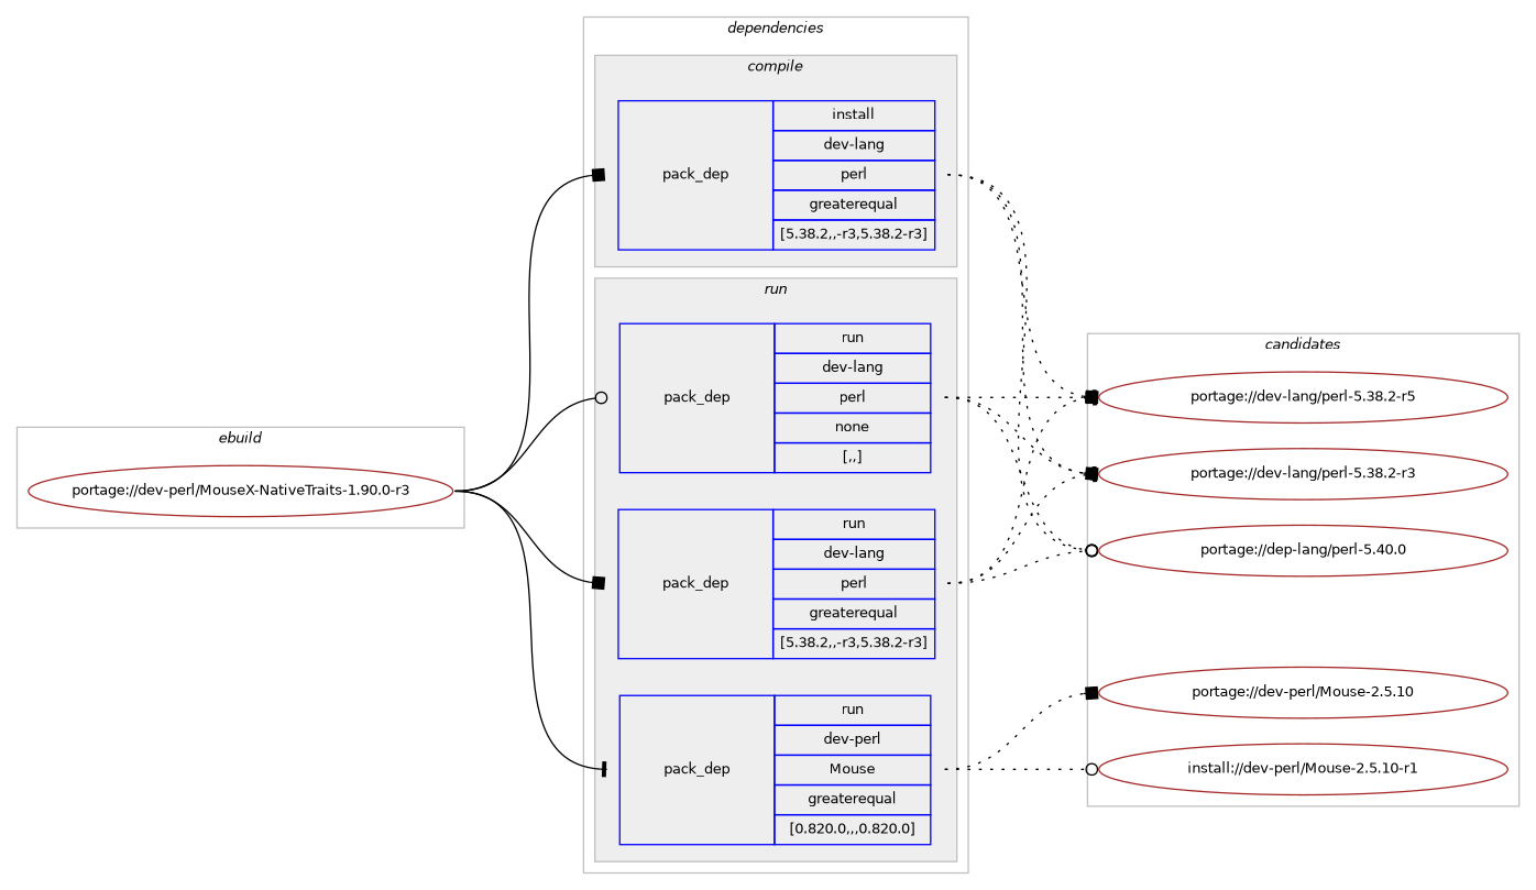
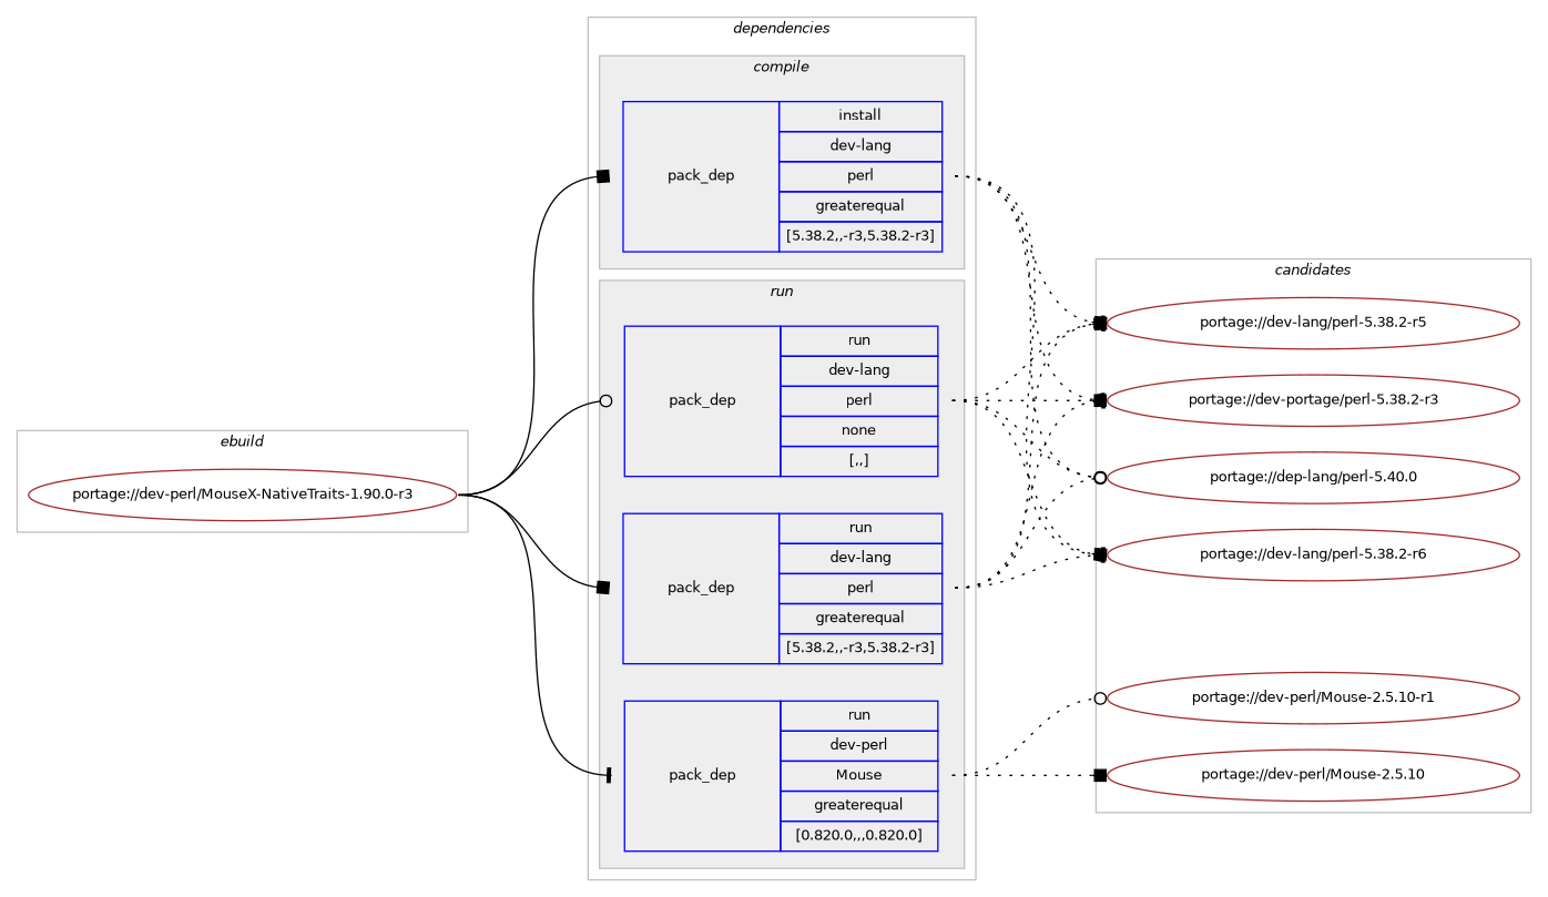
  digraph {
    compound=true
    concentrate=true
    fontname=Helvetica
    fontsize=10
    newrank=true
    rankdir=LR
    ranksep=1.5
    node [color=brown fontname=Helvetica fontsize=10]
    edge [arrowhead=box headport=w style=dotted tailport=e weight=100]
    n1 [label="portage://dev-perl/MouseX-NativeTraits-1.90.0-r3" width=4]
    n2 [color=blue label=<<TABLE BORDER="0" CELLBORDER="1" CELLSPACING="0" CELLPADDING="4" WIDTH="220"><TR><TD ROWSPAN="6" CELLPADDING="30">pack_dep</TD></TR><TR><TD WIDTH="110">install</TD></TR><TR><TD>dev-lang</TD></TR><TR><TD>perl</TD></TR><TR><TD>greaterequal</TD></TR><TR><TD>[5.38.2,,-r3,5.38.2-r3]</TD></TR></TABLE>> shape=none]
    n3 [color=blue label=<<TABLE BORDER="0" CELLBORDER="1" CELLSPACING="0" CELLPADDING="4" WIDTH="220"><TR><TD ROWSPAN="6" CELLPADDING="30">pack_dep</TD></TR><TR><TD WIDTH="110">run</TD></TR><TR><TD>dev-lang</TD></TR><TR><TD>perl</TD></TR><TR><TD>greaterequal</TD></TR><TR><TD>[5.38.2,,-r3,5.38.2-r3]</TD></TR></TABLE>> shape=none]
    n4 [color=blue label=<<TABLE BORDER="0" CELLBORDER="1" CELLSPACING="0" CELLPADDING="4" WIDTH="220"><TR><TD ROWSPAN="6" CELLPADDING="30">pack_dep</TD></TR><TR><TD WIDTH="110">run</TD></TR><TR><TD>dev-lang</TD></TR><TR><TD>perl</TD></TR><TR><TD>none</TD></TR><TR><TD>[,,]</TD></TR></TABLE>> shape=none]
    n5 [color=blue label=<<TABLE BORDER="0" CELLBORDER="1" CELLSPACING="0" CELLPADDING="4" WIDTH="220"><TR><TD ROWSPAN="6" CELLPADDING="30">pack_dep</TD></TR><TR><TD WIDTH="110">run</TD></TR><TR><TD>dev-perl</TD></TR><TR><TD>Mouse</TD></TR><TR><TD>greaterequal</TD></TR><TR><TD>[0.820.0,,,0.820.0]</TD></TR></TABLE>> shape=none]
    n6 [label="portage://dep-lang/perl-5.40.0" width=4]
+   n7 [label="portage://dev-lang/perl-5.38.2-r6" width=4]
    n8 [label="portage://dev-lang/perl-5.38.2-r5" width=4]
-   n9 [label="portage://dev-lang/perl-5.38.2-r3" width=4]
-   n10 [label="install://dev-perl/Mouse-2.5.10-r1" width=4]
+   n9 [label="portage://dev-portage/perl-5.38.2-r3" width=4]
+   n10 [label="portage://dev-perl/Mouse-2.5.10-r1" width=4]
    n11 [label="portage://dev-perl/Mouse-2.5.10" width=4]
    subgraph cluster_1 {
      color=gray
      label=<<i>ebuild</i>>
      n1
    }
    subgraph cluster_2 {
      color=gray
      label=<<i>dependencies</i>>
      subgraph cluster_3 {
        color=gray
        fillcolor="#eeeeee"
        label=<<i>compile</i>>
        style=filled
        subgraph sub_4 {
          color=gray
          fillcolor="#eeeeee"
          label=<<i>compile</i>>
          style=filled
          n2
        }
      }
      subgraph cluster_5 {
        color=gray
        fillcolor="#eeeeee"
        label=<<i>compile and run</i>>
        style=filled
      }
      subgraph cluster_6 {
        color=gray
        fillcolor="#eeeeee"
        label=<<i>run</i>>
        style=filled
        subgraph sub_7 {
          color=gray
          fillcolor="#eeeeee"
          label=<<i>run</i>>
          style=filled
          n3
        }
        subgraph sub_8 {
          color=gray
          fillcolor="#eeeeee"
          label=<<i>run</i>>
          style=filled
          n4
        }
        subgraph sub_9 {
          color=gray
          fillcolor="#eeeeee"
          label=<<i>run</i>>
          style=filled
          n5
        }
      }
    }
    subgraph cluster_10 {
      color=gray
      label=<<i>candidates</i>>
      rank=same
      subgraph sub_11 {
        color=black
        label=<<i>candidates</i>>
        nodesep=1
        rank=same
        n6
+       n7
        n8
        n9
      }
      subgraph sub_12 {
        color=black
        label=<<i>candidates</i>>
        nodesep=1
        rank=same
        n6
+       n7
        n8
        n9
      }
      subgraph sub_13 {
        color=black
        label=<<i>candidates</i>>
        nodesep=1
        rank=same
        n6
+       n7
        n8
        n9
      }
      subgraph sub_14 {
        color=black
        label=<<i>candidates</i>>
        nodesep=1
        rank=same
        n10
        n11
      }
    }
    n1 -> n2 [style=solid weight=20]
    n1 -> n3 [style=solid weight=20]
    n1 -> n4 [arrowhead=odot style=solid weight=20]
    n1 -> n5 [arrowhead=tee style=solid weight=20]
    n2 -> n6 [arrowhead=odot]
+   n2 -> n7 [arrowhead=tee]
    n2 -> n8
    n2 -> n9 [arrowhead=odot]
    n3 -> n6 [arrowhead=odot]
+   n3 -> n7 [arrowhead=odot]
    n3 -> n8 [arrowhead=tee]
    n3 -> n9 [arrowhead=tee]
    n4 -> n6 [arrowhead=odot]
+   n4 -> n7
    n4 -> n8
    n4 -> n9
    n5 -> n10 [arrowhead=odot]
    n5 -> n11
  }
